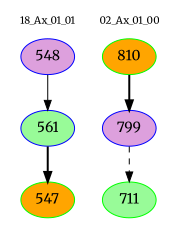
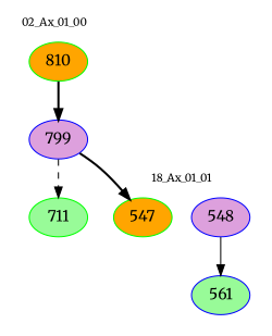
  digraph {
    fontname=Merriweather
    node [color=blue fillcolor=plum fontname=Merriweather style=filled]
    edge [color=black fontname=Merriweather style=bold]
    n1 [label=548]
    n2 [fillcolor=palegreen label=561]
    n3 [color=green fillcolor=orange label=547]
    n4 [color=green fillcolor=orange label=810]
    n5 [label=799]
    n6 [color=green fillcolor=palegreen label=711]
    subgraph cluster_1 {
      color=white
      fontsize=10
      label="18_Ax_01_01"
      n1
      n2
      n3
    }
    subgraph cluster_2 {
      color=white
      fontsize=10
      label="02_Ax_01_00"
      n4
      n5
      n6
    }
    n1 -> n2 [style=solid]
-   n2 -> n3
+   n5 -> n3
    n4 -> n5
    n5 -> n6 [style=dashed]
  }
